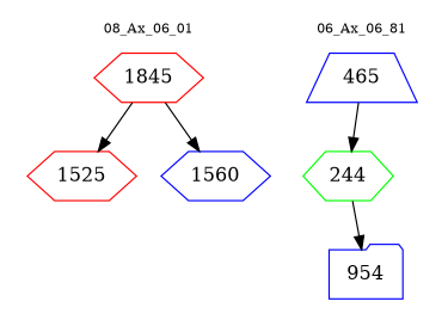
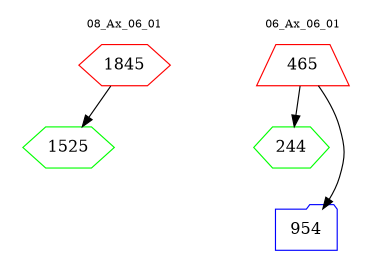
  digraph {
    node [color=red shape=hexagon]
    edge [color=black]
    n1 [label=1845]
-   n2 [label=1525]
-   n3 [color=blue label=1560]
-   n4 [color=blue label=465 shape=trapezium]
+   n2 [color=green label=1525]
+   n4 [label=465 shape=trapezium]
    n5 [color=green label=244]
    n6 [color=blue label=954 shape=folder]
    subgraph cluster_1 {
      color=white
      fontsize=10
      label="08_Ax_06_01"
      n1
      n2
-     n3
    }
    subgraph cluster_2 {
      color=white
      fontsize=10
-     label="06_Ax_06_81"
+     label="06_Ax_06_01"
      n4
      n5
      n6
    }
    n1 -> n2
-   n1 -> n3
    n4 -> n5
-   n5 -> n6
+   n4 -> n6
  }
